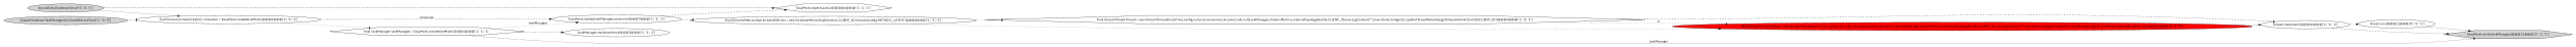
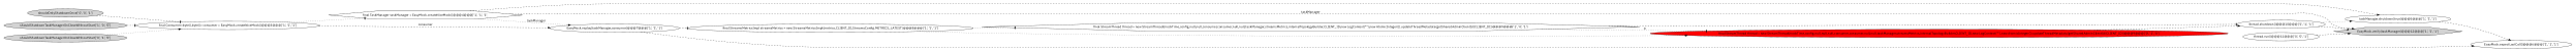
  digraph {
    fontname="IBM Plex Sans"
    rankdir=LR
    node [fillcolor=white fontname="IBM Plex Sans" shape=ellipse style=filled]
    edge [arrowhead=normal fontname="IBM Plex Sans" style=dashed]
    n1 [label="final StreamThread thread = new StreamThread(mockTime,config,null,null,consumer,consumer,null,null,taskManager,streamsMetrics,internalTopologyBuilder,CLIENT_ID,new LogContext(\"\"),new AtomicInteger()).updateThreadMetadata(getSharedAdminClientId(CLIENT_ID))@@@9@@@['1', '0', '1']" shape=hexagon]
    n2 [fillcolor=red label="final StreamThread thread = new StreamThread(mockTime,config,null,null,null,consumer,consumer,null,null,taskManager,streamsMetrics,internalTopologyBuilder,CLIENT_ID,new LogContext(\"\"),new AtomicInteger()).updateThreadMetadata(getSharedAdminClientId(CLIENT_ID))@@@9@@@['0', '1', '0']"]
    n3 [label="thread.shutdown()@@@10@@@['1', '1', '1']"]
    n4 [fillcolor=lightgray label="EasyMock.verify(taskManager)@@@12@@@['1', '1', '1']" shape=hexagon]
    n5 [label="thread.run()@@@11@@@['0', '0', '1']"]
-   n6 [label="EasyMock.expectLastCall()@@@6@@@['1', '1', '1']" shape=hexagon]
+   n6 [label="EasyMock.expectLastCall()@@@6@@@['1', '1', '1']"]
    n7 [label="EasyMock.replay(taskManager,consumer)@@@7@@@['1', '1', '1']"]
    n8 [label="final StreamsMetricsImpl streamsMetrics = new StreamsMetricsImpl(metrics,CLIENT_ID,StreamsConfig.METRICS_LATEST)@@@8@@@['1', '1', '1']"]
    n9 [label="final Consumer<byte((,byte((> consumer = EasyMock.createNiceMock()@@@3@@@['1', '1', '1']"]
    n10 [label="final TaskManager taskManager = EasyMock.createNiceMock()@@@4@@@['1', '1', '1']" shape=hexagon]
    n11 [label="taskManager.shutdown(true)@@@5@@@['1', '1', '1']"]
    n12 [fillcolor=lightgray label="shouldOnlyShutdownOnce['0', '0', '1']"]
    n13 [fillcolor=lightgray label="shouldShutdownTaskManagerOnCloseWithoutStart['1', '0', '0']"]
+   n14 [fillcolor=lightgray label="shouldShutdownTaskManagerOnCloseWithoutStart['0', '1', '0']"]
    n1 -> n2 [arrowhead=tee label=0 style=dotted]
    n1 -> n3 [arrowhead=tee]
    n2 -> n3
    n3 -> n4
-   n3 -> n5 [style=dotted]
+   n3 -> n11 [style=dotted]
    n5 -> n4
    n7 -> n6
    n7 -> n8 [arrowhead=tee]
    n8 -> n1 [arrowhead=tee style=dotted]
    n8 -> n2 [style=dotted]
    n9 -> n7 [label=consumer]
    n9 -> n10 [arrowhead=tee style=dotted]
    n10 -> n4 [arrowhead=tee label=taskManager]
    n10 -> n7 [label=taskManager style=dotted]
    n10 -> n11
-   n12 -> n6
+   n11 -> n6
    n12 -> n9 [arrowhead=tee]
    n13 -> n9 [arrowhead=tee]
+   n14 -> n9 [style=dotted]
  }
